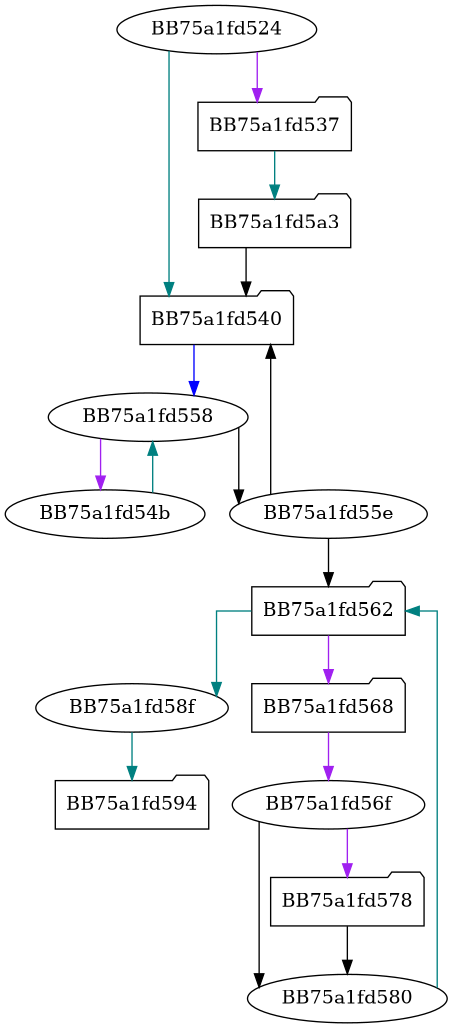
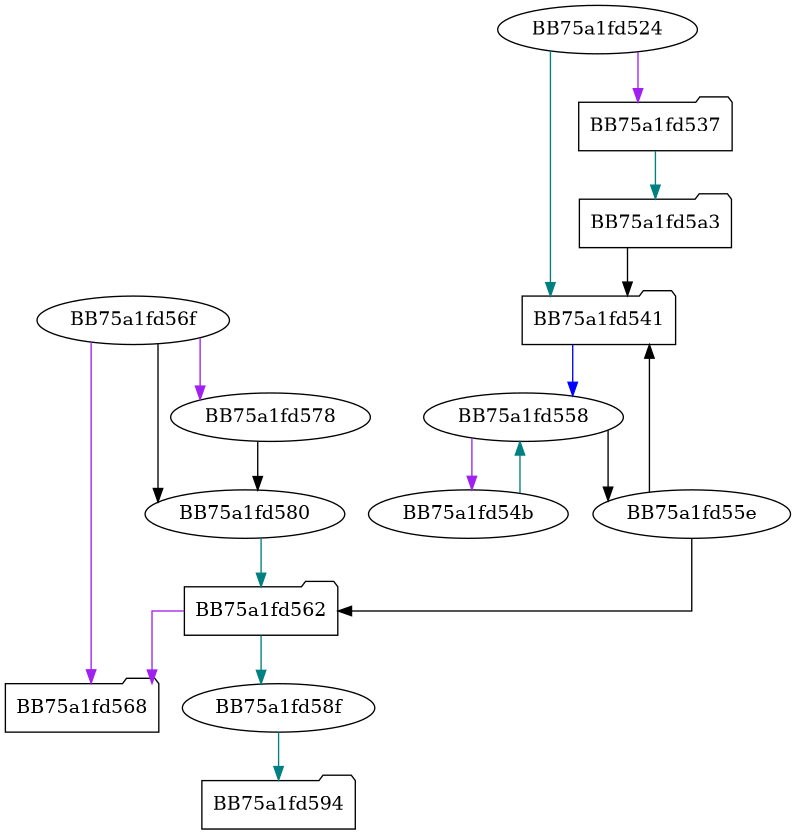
  digraph {
    splines=ortho
    node [shape=ellipse]
    edge [color=teal]
-   BB75a1fd541 [shape=folder label=BB75a1fd540]
+   BB75a1fd541 [shape=folder]
    BB75a1fd524
    BB75a1fd537 [shape=folder]
    BB75a1fd558
    BB75a1fd5a3 [shape=folder]
    BB75a1fd54b
    BB75a1fd55e
    BB75a1fd562 [shape=folder]
    BB75a1fd58f
    BB75a1fd568 [shape=folder]
    BB75a1fd594 [shape=folder]
    BB75a1fd56f
    BB75a1fd580
-   BB75a1fd578 [shape=folder]
+   BB75a1fd578
    BB75a1fd541 -> BB75a1fd558 [color=blue]
    BB75a1fd524 -> BB75a1fd541
    BB75a1fd524 -> BB75a1fd537 [color=purple]
    BB75a1fd537 -> BB75a1fd5a3
    BB75a1fd558 -> BB75a1fd54b [color=purple]
    BB75a1fd558 -> BB75a1fd55e [color=black]
    BB75a1fd5a3 -> BB75a1fd541 [color=black]
    BB75a1fd54b -> BB75a1fd558
    BB75a1fd55e -> BB75a1fd541 [color=black]
    BB75a1fd55e -> BB75a1fd562 [color=black]
    BB75a1fd562 -> BB75a1fd58f
    BB75a1fd562 -> BB75a1fd568 [color=purple]
    BB75a1fd58f -> BB75a1fd594
-   BB75a1fd568 -> BB75a1fd56f [color=purple]
+   BB75a1fd56f -> BB75a1fd568 [color=purple]
    BB75a1fd56f -> BB75a1fd580 [color=black]
    BB75a1fd56f -> BB75a1fd578 [color=purple]
    BB75a1fd580 -> BB75a1fd562
    BB75a1fd578 -> BB75a1fd580 [color=black]
  }
